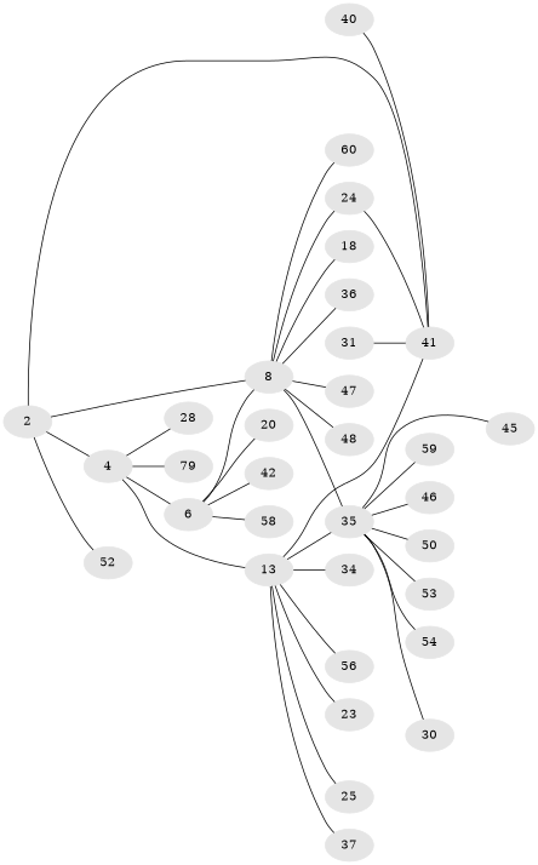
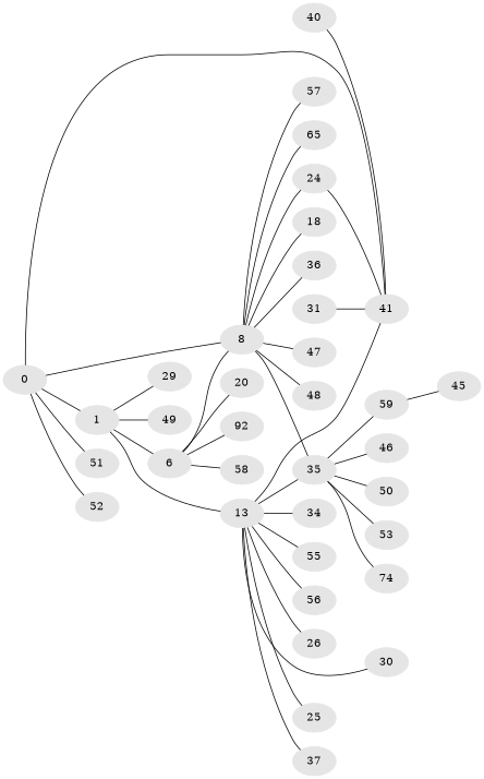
  graph {
    rankdir=LR
    node [color=gray90 style=filled]
-   2 [super="+1"]
-   4
+   2 [super="+1" label=0]
+   4 [label=1]
    8 [super="+7+3"]
    41 [super="+34+11"]
+   51 [super="+17"]
    52
    6 [super="+5"]
    13 [super="+12"]
-   29 [label=28]
-   49 [label=79]
+   29
+   49
    18
    24
    35 [super="+9+15"]
    36
    47
    48
-   60 [super="+39"]
+   57 [super="+27+28"]
+   60 [super="+39" label=65]
    20
-   42
+   42 [label=92]
    58
-   23
+   23 [label=26]
    25
    30 [super="+16"]
    37
    n26 [label=34 super="+33"]
+   55
    56
    45 [super="+43"]
    46
    50
    53
-   54
+   54 [label=74]
    59 [super="+44"]
    31
    40
    2 -- 4
    2 -- 8 [weight=2]
    2 -- 41
+   2 -- 51
    2 -- 52
    4 -- 6 [weight=2]
    4 -- 13 [weight=2]
    4 -- 29
    4 -- 49
    8 -- 18
    8 -- 24
    8 -- 35 [weight=4]
    8 -- 36
    8 -- 47
    8 -- 48
+   8 -- 57
    8 -- 60
    6 -- 8
    6 -- 20
    6 -- 42
    6 -- 58
    13 -- 41 [weight=3]
    13 -- 35 [weight=3]
    13 -- 23
    13 -- 25
-   35 -- 30
+   13 -- 30
    13 -- 37
    13 -- n26
+   13 -- 55
    13 -- 56
    24 -- 41
-   35 -- 45
+   59 -- 45
    35 -- 46
    35 -- 50
    35 -- 53
    35 -- 54
    35 -- 59
    31 -- 41
    40 -- 41
  }
